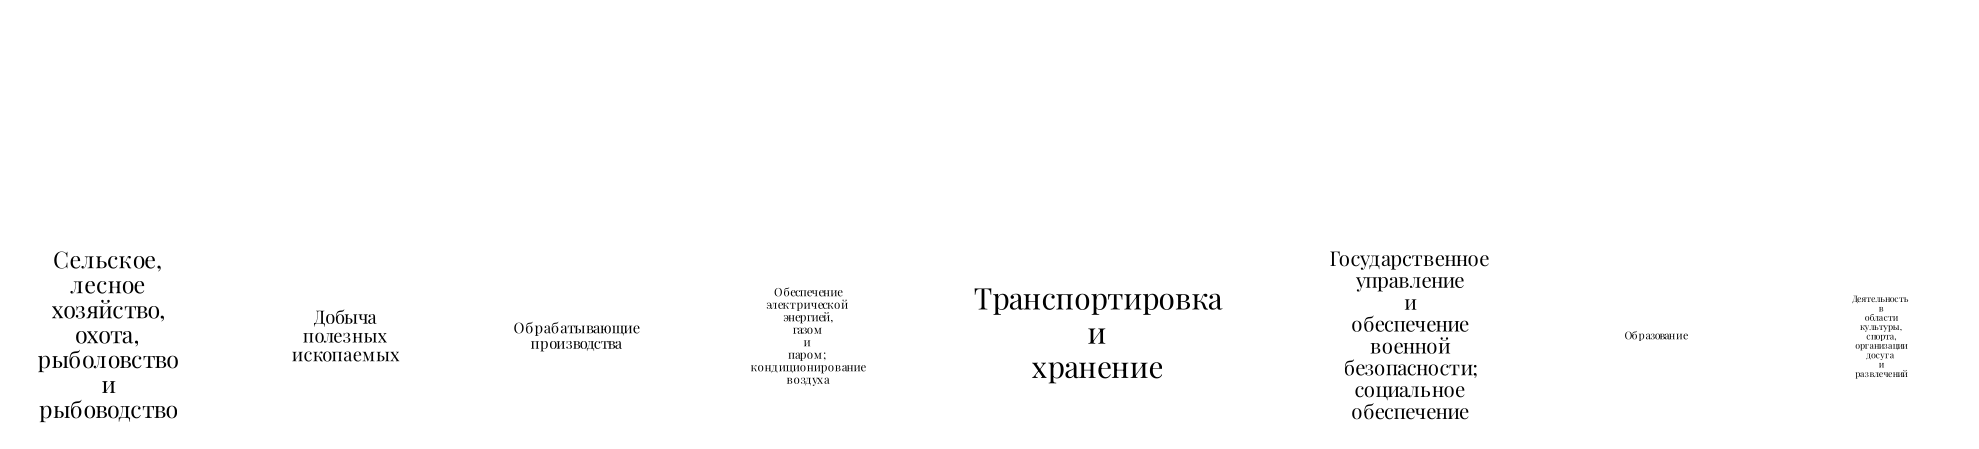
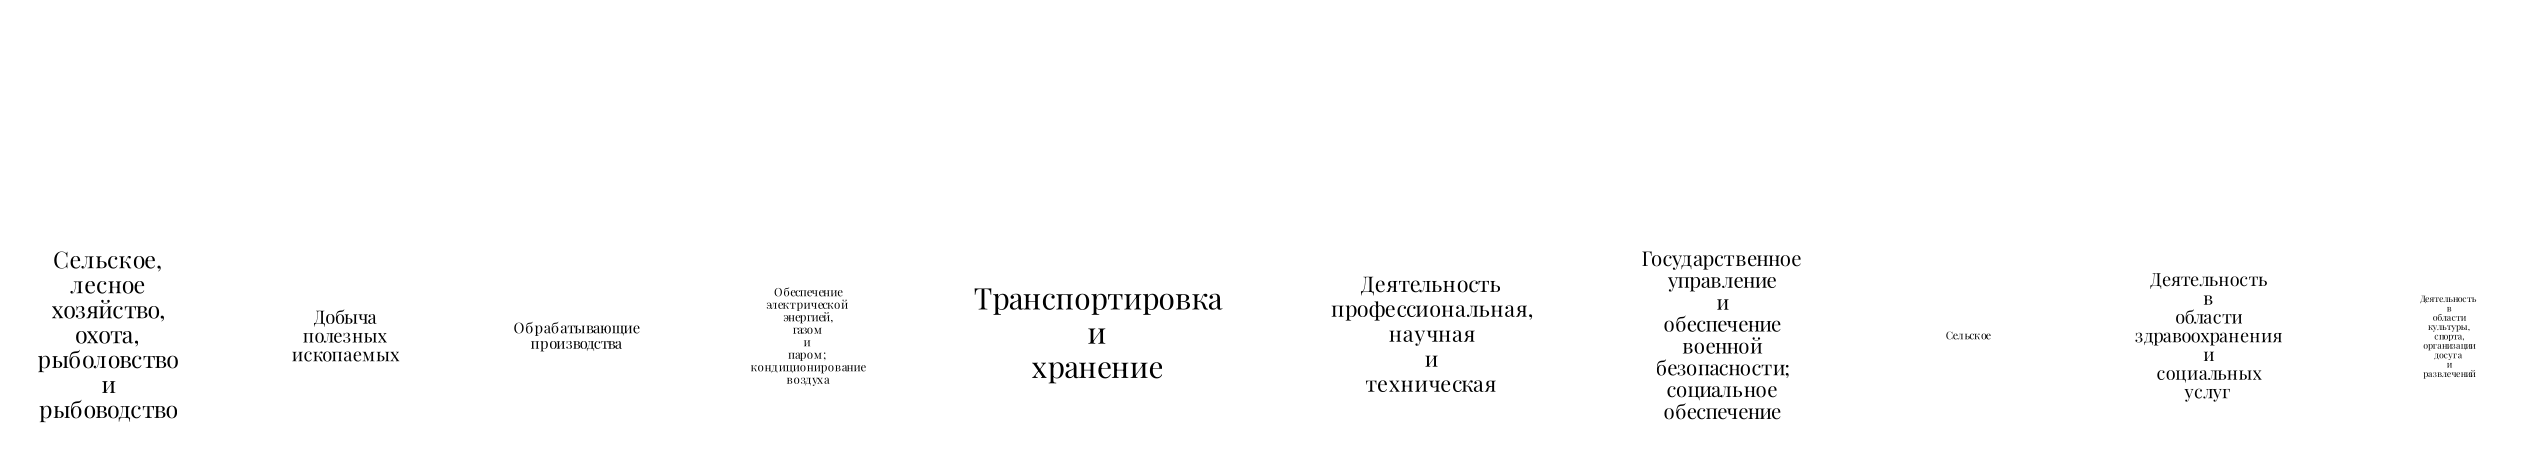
  digraph {
    fontname="Playfair Display"
    node [fontname="Playfair Display" shape=none]
    edge [fontname="Playfair Display" style=invis]
    "Сельское,\nлесное\nхозяйство,\nохота,\nрыболовство\nи\nрыбоводство" [fontsize=7.4345675617659595]
    " "
    "Добыча\nполезных\nископаемых" [fontsize=5.900718512282946]
    "Обрабатывающие\nпроизводства" [fontsize=4.721025385812467]
    "Обеспечение\nэлектрической\nэнергией,\nгазом\nи\nпаром;\nкондиционирование\nвоздуха" [fontsize=3.6993563163470986]
    "Транспортировка\nи\nхранение" [fontsize=9.547700812542308]
+   "Деятельность\nпрофессиональная,\nнаучная\nи\nтехническая" [fontsize=6.917471506656333]
    "Государственное\nуправление\nи\nобеспечение\nвоенной\nбезопасности;\nсоциальное\nобеспечение" [fontsize=6.539115555665962]
-   "Образование" [fontsize=3.4143995839275285]
+   "Образование" [fontsize=3.4143995839275285 label="Сельское"]
+   "Деятельность\nв\nобласти\nздравоохранения\nи\nсоциальных\nуслуг" [fontsize=5.804421321537053]
    "Деятельность\nв\nобласти\nкультуры,\nспорта,\nорганизации\nдосуга\nи\nразвлечений" [fontsize=2.847644832338604]
    " " -> "Сельское,\nлесное\nхозяйство,\nохота,\nрыболовство\nи\nрыбоводство"
    " " -> "Добыча\nполезных\nископаемых"
    " " -> "Обрабатывающие\nпроизводства"
    " " -> "Обеспечение\nэлектрической\nэнергией,\nгазом\nи\nпаром;\nкондиционирование\nвоздуха"
    " " -> "Транспортировка\nи\nхранение"
+   " " -> "Деятельность\nпрофессиональная,\nнаучная\nи\nтехническая"
    " " -> "Государственное\nуправление\nи\nобеспечение\nвоенной\nбезопасности;\nсоциальное\nобеспечение"
    " " -> "Образование"
+   " " -> "Деятельность\nв\nобласти\nздравоохранения\nи\nсоциальных\nуслуг"
    " " -> "Деятельность\nв\nобласти\nкультуры,\nспорта,\nорганизации\nдосуга\nи\nразвлечений"
  }
